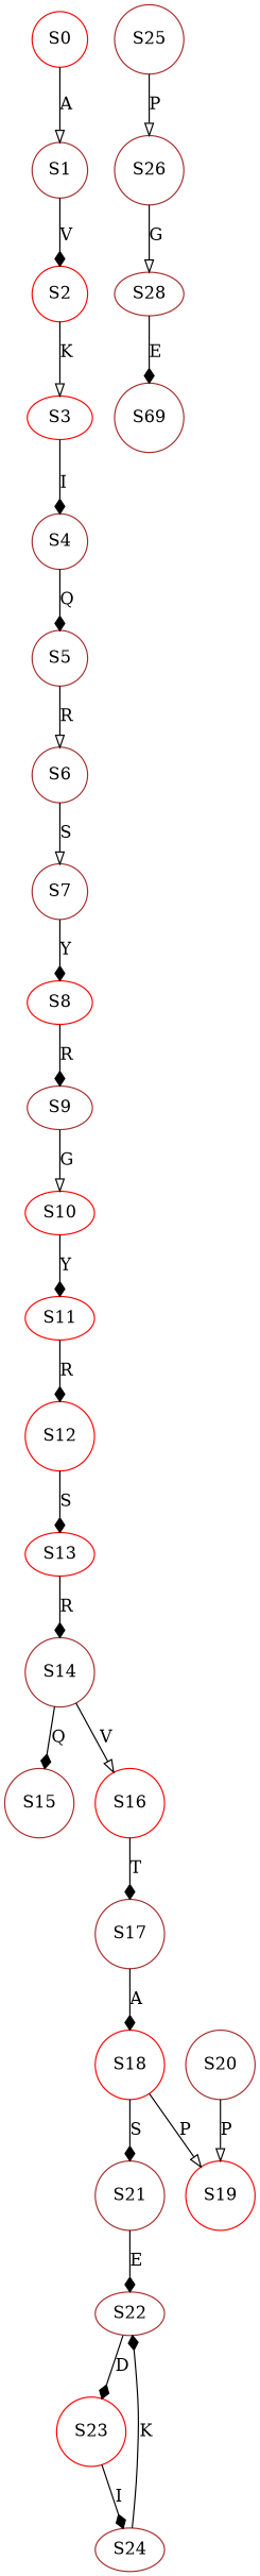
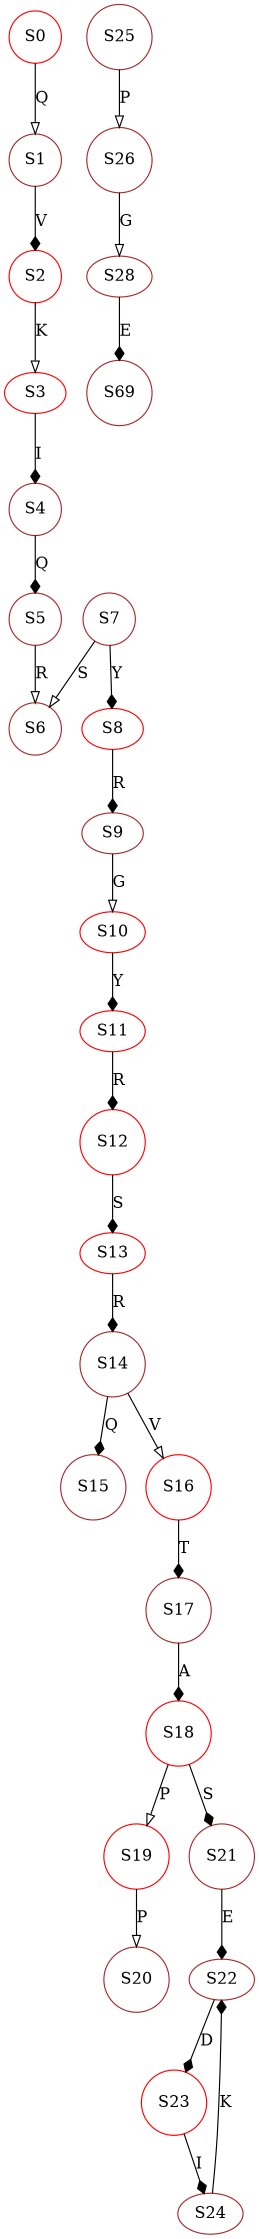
  strict digraph {
    fontname="DejaVu Serif"
    node [color=brown fontname="DejaVu Serif" shape=circle]
    edge [arrowhead=diamond fontname="DejaVu Serif"]
    S0 [color=red]
    S1
    S2 [color=red]
    S3 [color=red shape=ellipse]
    S4
    S5
    S6
    S7
    S8 [color=red shape=ellipse]
    S9 [shape=ellipse]
    S10 [color=red shape=ellipse]
    S11 [color=red shape=ellipse]
    S12 [color=red]
    S13 [color=red shape=ellipse]
    S14
    S15
    S16 [color=red]
    S17
    S18 [color=red]
    S19 [color=red]
    S21
    S20
    S22 [shape=ellipse]
    S23 [color=red]
    S24 [shape=ellipse]
    S25
    S26
    S28 [shape=ellipse]
    n29 [label=S69]
-   S0 -> S1 [arrowhead=onormal label=A]
+   S0 -> S1 [arrowhead=onormal label=Q]
    S1 -> S2 [label=V]
    S2 -> S3 [arrowhead=onormal label=K]
    S3 -> S4 [label=I]
    S4 -> S5 [label=Q]
    S5 -> S6 [arrowhead=onormal label=R]
-   S6 -> S7 [arrowhead=onormal label=S]
+   S7 -> S6 [arrowhead=onormal label=S]
    S7 -> S8 [label=Y]
    S8 -> S9 [label=R]
    S9 -> S10 [arrowhead=onormal label=G]
    S10 -> S11 [label=Y]
    S11 -> S12 [label=R]
    S12 -> S13 [label=S]
    S13 -> S14 [label=R]
    S14 -> S15 [label=Q]
    S14 -> S16 [arrowhead=onormal label=V]
    S16 -> S17 [label=T]
    S17 -> S18 [label=A]
    S18 -> S19 [arrowhead=onormal label=P]
    S18 -> S21 [label=S]
-   S20 -> S19 [arrowhead=onormal label=P]
+   S19 -> S20 [arrowhead=onormal label=P]
    S21 -> S22 [label=E]
    S22 -> S23 [label=D]
    S23 -> S24 [label=I]
    S24 -> S22 [label=K]
    S25 -> S26 [arrowhead=onormal label=P]
    S26 -> S28 [arrowhead=onormal label=G]
    S28 -> n29 [label=E]
  }
